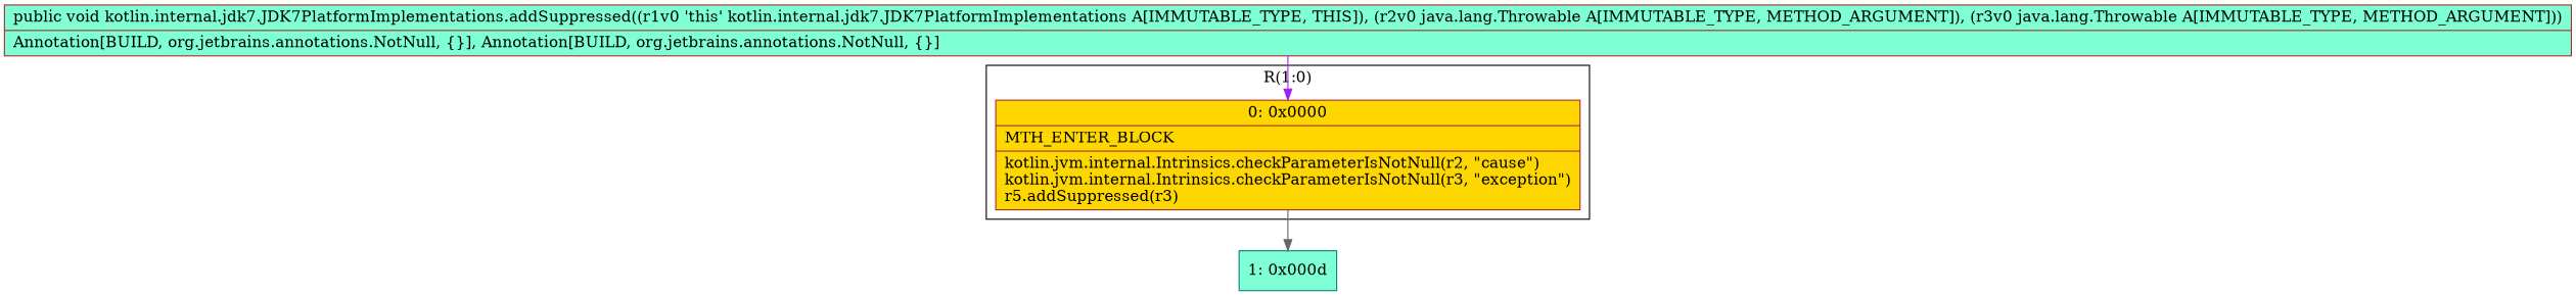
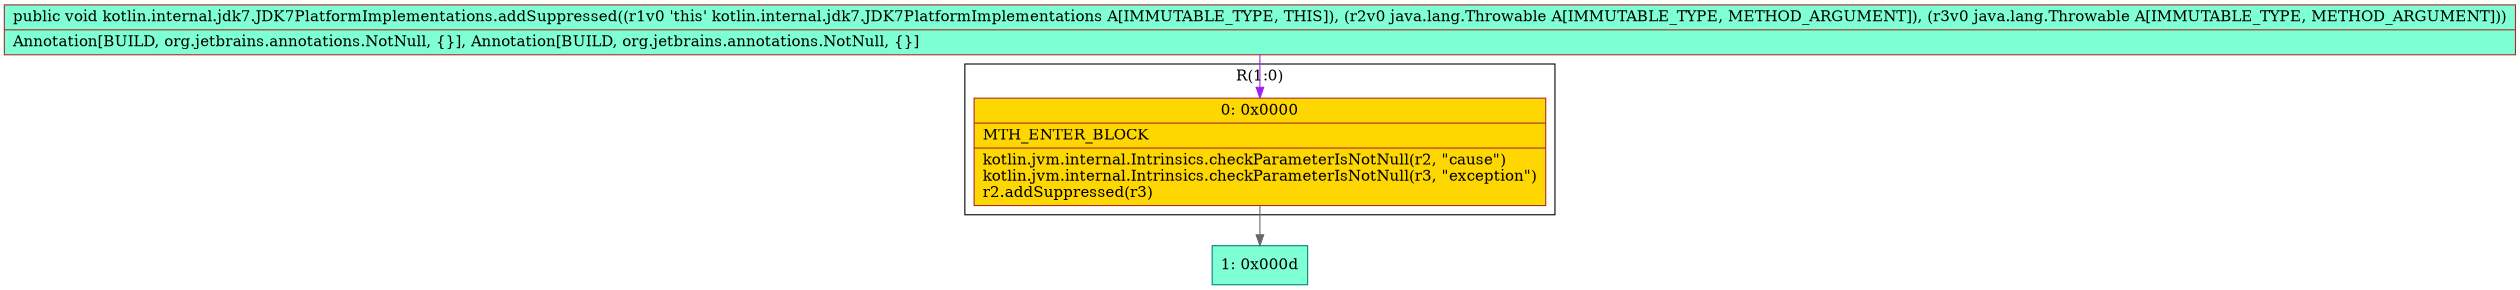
  digraph {
    node [color=brown shape=record style=filled fillcolor=aquamarine]
-   n1 [label="{0\:\ 0x0000|MTH_ENTER_BLOCK\l|kotlin.jvm.internal.Intrinsics.checkParameterIsNotNull(r2, \"cause\")\lkotlin.jvm.internal.Intrinsics.checkParameterIsNotNull(r3, \"exception\")\lr5.addSuppressed(r3)\l}" fillcolor=gold]
+   n1 [label="{0\:\ 0x0000|MTH_ENTER_BLOCK\l|kotlin.jvm.internal.Intrinsics.checkParameterIsNotNull(r2, \"cause\")\lkotlin.jvm.internal.Intrinsics.checkParameterIsNotNull(r3, \"exception\")\lr2.addSuppressed(r3)\l}" fillcolor=gold]
    n2 [color=teal label="{1\:\ 0x000d}"]
    n3 [label="{public void kotlin.internal.jdk7.JDK7PlatformImplementations.addSuppressed((r1v0 'this' kotlin.internal.jdk7.JDK7PlatformImplementations A[IMMUTABLE_TYPE, THIS]), (r2v0 java.lang.Throwable A[IMMUTABLE_TYPE, METHOD_ARGUMENT]), (r3v0 java.lang.Throwable A[IMMUTABLE_TYPE, METHOD_ARGUMENT]))  | Annotation[BUILD, org.jetbrains.annotations.NotNull, \{\}], Annotation[BUILD, org.jetbrains.annotations.NotNull, \{\}]\l}"]
    subgraph cluster_1 {
      label="R(1:0)"
      n1
    }
    n1 -> n2 [color=gray40]
    n3 -> n1 [color=purple]
  }
